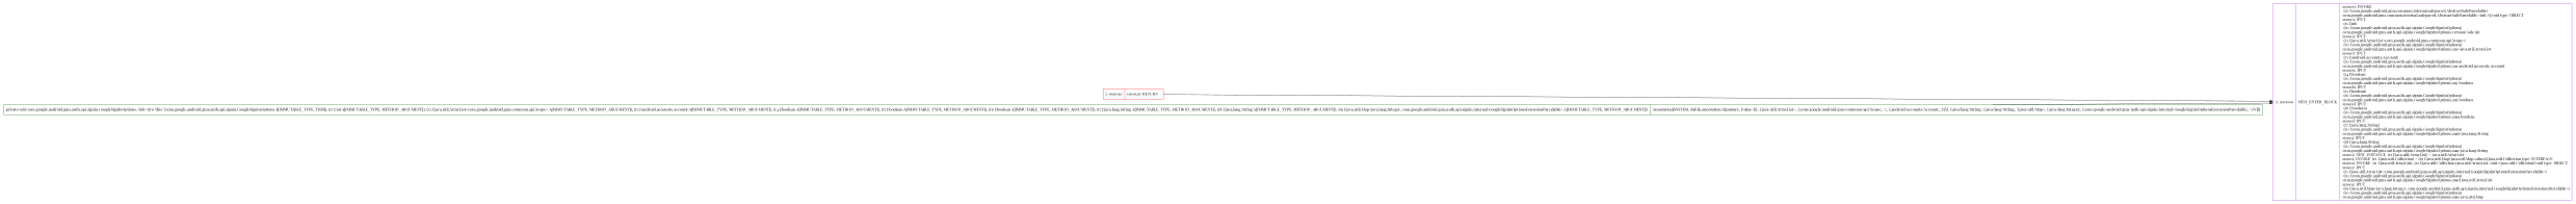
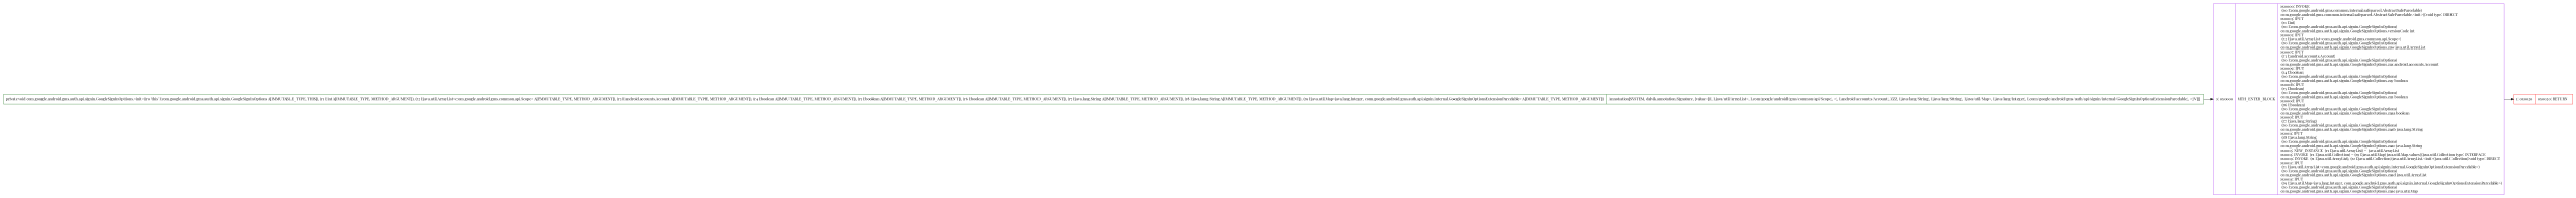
  digraph {
    rankdir=LR
    fontname="Playfair Display"
    node [shape=record fontname="Playfair Display"]
    edge [fontname="Playfair Display"]
    n1 [label="{0\:\ 0x0000|MTH_ENTER_BLOCK\l|0x0000: INVOKE  \l  (r0 I:com.google.android.gms.common.internal.safeparcel.AbstractSafeParcelable)\l com.google.android.gms.common.internal.safeparcel.AbstractSafeParcelable.\<init\>():void type: DIRECT \l0x0003: IPUT  \l  (r1 I:int)\l  (r0 I:com.google.android.gms.auth.api.signin.GoogleSignInOptions)\l com.google.android.gms.auth.api.signin.GoogleSignInOptions.versionCode int \l0x0005: IPUT  \l  (r2 I:java.util.ArrayList\<com.google.android.gms.common.api.Scope\>)\l  (r0 I:com.google.android.gms.auth.api.signin.GoogleSignInOptions)\l com.google.android.gms.auth.api.signin.GoogleSignInOptions.zaw java.util.ArrayList \l0x0007: IPUT  \l  (r3 I:android.accounts.Account)\l  (r0 I:com.google.android.gms.auth.api.signin.GoogleSignInOptions)\l com.google.android.gms.auth.api.signin.GoogleSignInOptions.zax android.accounts.Account \l0x0009: IPUT  \l  (r4 I:boolean)\l  (r0 I:com.google.android.gms.auth.api.signin.GoogleSignInOptions)\l com.google.android.gms.auth.api.signin.GoogleSignInOptions.zay boolean \l0x000b: IPUT  \l  (r5 I:boolean)\l  (r0 I:com.google.android.gms.auth.api.signin.GoogleSignInOptions)\l com.google.android.gms.auth.api.signin.GoogleSignInOptions.zaz boolean \l0x000d: IPUT  \l  (r6 I:boolean)\l  (r0 I:com.google.android.gms.auth.api.signin.GoogleSignInOptions)\l com.google.android.gms.auth.api.signin.GoogleSignInOptions.zaaa boolean \l0x000f: IPUT  \l  (r7 I:java.lang.String)\l  (r0 I:com.google.android.gms.auth.api.signin.GoogleSignInOptions)\l com.google.android.gms.auth.api.signin.GoogleSignInOptions.zaab java.lang.String \l0x0011: IPUT  \l  (r8 I:java.lang.String)\l  (r0 I:com.google.android.gms.auth.api.signin.GoogleSignInOptions)\l com.google.android.gms.auth.api.signin.GoogleSignInOptions.zaac java.lang.String \l0x0013: NEW_INSTANCE  (r1 I:java.util.ArrayList) =  java.util.ArrayList \l0x0015: INVOKE  (r2 I:java.util.Collection) = (r9 I:java.util.Map) java.util.Map.values():java.util.Collection type: INTERFACE \l0x0019: INVOKE  (r1 I:java.util.ArrayList), (r2 I:java.util.Collection) java.util.ArrayList.\<init\>(java.util.Collection):void type: DIRECT \l0x001c: IPUT  \l  (r1 I:java.util.ArrayList\<com.google.android.gms.auth.api.signin.internal.GoogleSignInOptionsExtensionParcelable\>)\l  (r0 I:com.google.android.gms.auth.api.signin.GoogleSignInOptions)\l com.google.android.gms.auth.api.signin.GoogleSignInOptions.zaad java.util.ArrayList \l0x001e: IPUT  \l  (r9 I:java.util.Map\<java.lang.Integer, com.google.android.gms.auth.api.signin.internal.GoogleSignInOptionsExtensionParcelable\>)\l  (r0 I:com.google.android.gms.auth.api.signin.GoogleSignInOptions)\l com.google.android.gms.auth.api.signin.GoogleSignInOptions.zaae java.util.Map \l}" color=purple]
    n2 [label="{1\:\ 0x0020|0x0020: RETURN   \l}" color=red]
    n3 [label="{private void com.google.android.gms.auth.api.signin.GoogleSignInOptions.\<init\>((r0 'this' I:com.google.android.gms.auth.api.signin.GoogleSignInOptions A[IMMUTABLE_TYPE, THIS]), (r1 I:int A[IMMUTABLE_TYPE, METHOD_ARGUMENT]), (r2 I:java.util.ArrayList\<com.google.android.gms.common.api.Scope\> A[IMMUTABLE_TYPE, METHOD_ARGUMENT]), (r3 I:android.accounts.Account A[IMMUTABLE_TYPE, METHOD_ARGUMENT]), (r4 I:boolean A[IMMUTABLE_TYPE, METHOD_ARGUMENT]), (r5 I:boolean A[IMMUTABLE_TYPE, METHOD_ARGUMENT]), (r6 I:boolean A[IMMUTABLE_TYPE, METHOD_ARGUMENT]), (r7 I:java.lang.String A[IMMUTABLE_TYPE, METHOD_ARGUMENT]), (r8 I:java.lang.String A[IMMUTABLE_TYPE, METHOD_ARGUMENT]), (r9 I:java.util.Map\<java.lang.Integer, com.google.android.gms.auth.api.signin.internal.GoogleSignInOptionsExtensionParcelable\> A[IMMUTABLE_TYPE, METHOD_ARGUMENT]))  | Annotation[SYSTEM, dalvik.annotation.Signature, \{value=[(I, Ljava\/util\/ArrayList\<, Lcom\/google\/android\/gms\/common\/api\/Scope;, \>;, Landroid\/accounts\/Account;, ZZZ, Ljava\/lang\/String;, Ljava\/lang\/String;, Ljava\/util\/Map\<, Ljava\/lang\/Integer;, Lcom\/google\/android\/gms\/auth\/api\/signin\/internal\/GoogleSignInOptionsExtensionParcelable;, \>;)V]\}]\l}" color=darkgreen]
-   n2 -> n1
+   n1 -> n2
    n3 -> n1
  }
